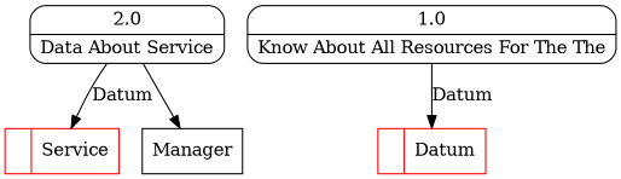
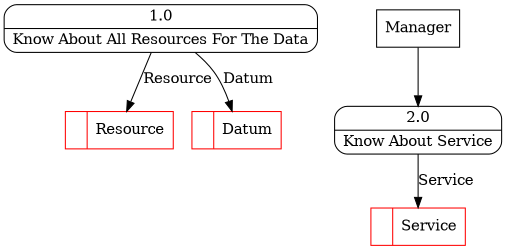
  digraph {
    node [shape=record]
+   n1 [color=red label="<f0>  |<f1> Resource "]
    n2 [color=red label="<f0>  |<f1> Service "]
    n3 [color=red label="<f0>  |<f1> Datum "]
    n4 [label=Manager shape=box]
-   n5 [label="{<f0> 2.0|<f1> Data About Service }" shape=Mrecord]
-   n6 [label="{<f0> 1.0|<f1> Know About All Resources For The The }" shape=Mrecord]
-   n5 -> n4
-   n5 -> n2 [label=Datum]
+   n5 [label="{<f0> 2.0|<f1> Know About Service }" shape=Mrecord]
+   n6 [label="{<f0> 1.0|<f1> Know About All Resources For The Data }" shape=Mrecord]
+   n4 -> n5
+   n5 -> n2 [label=Service]
+   n6 -> n1 [label=Resource]
    n6 -> n3 [label=Datum]
  }
